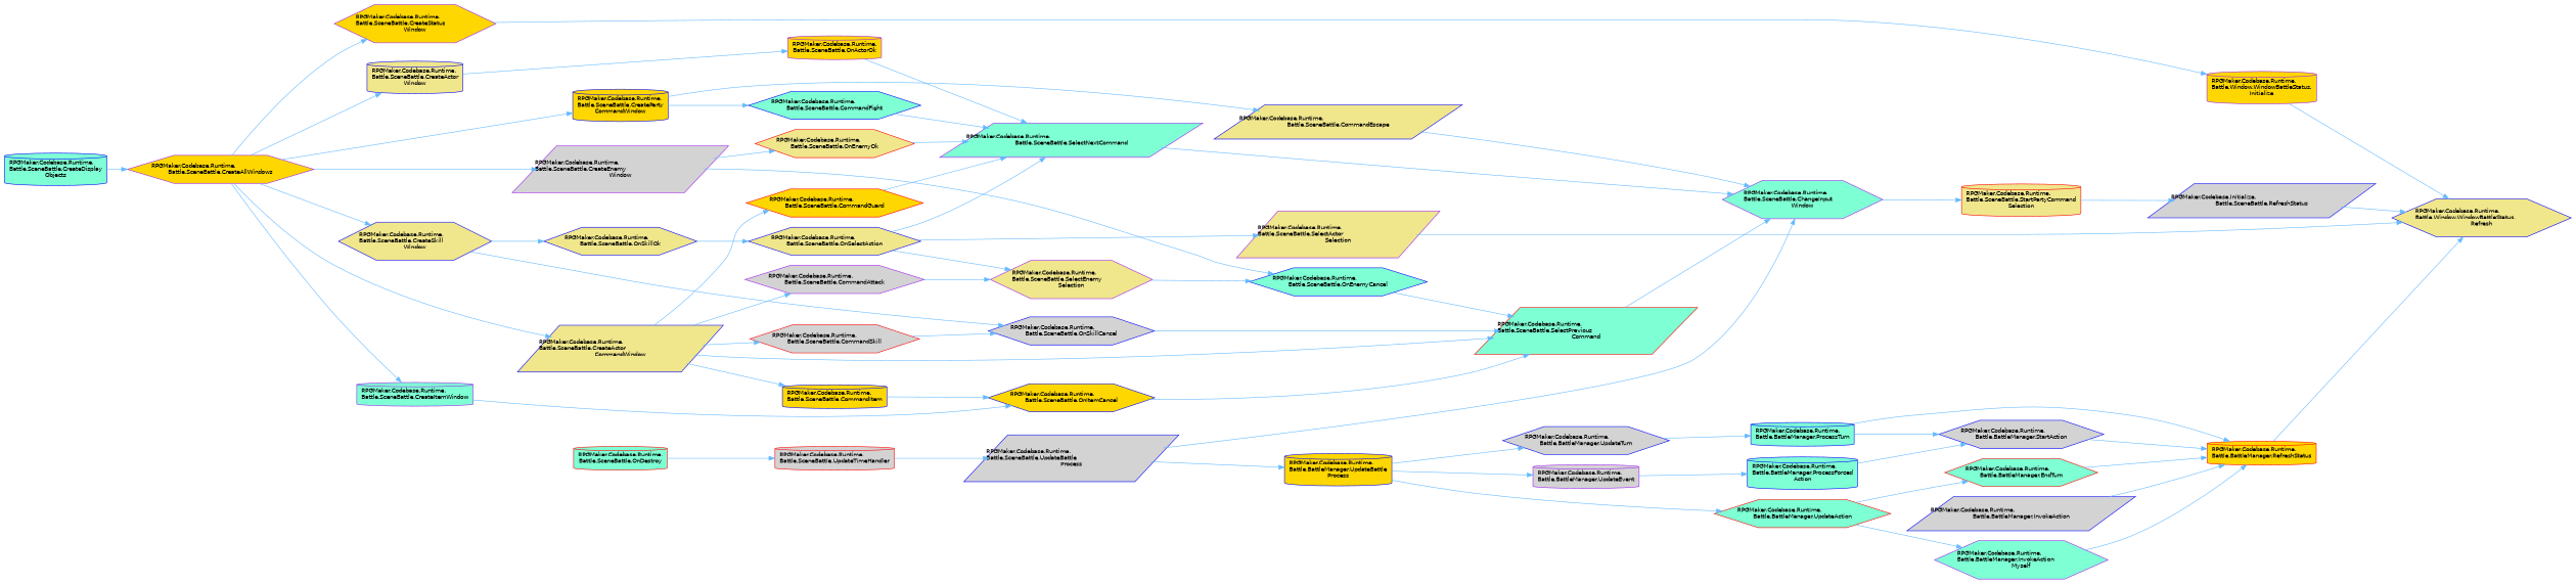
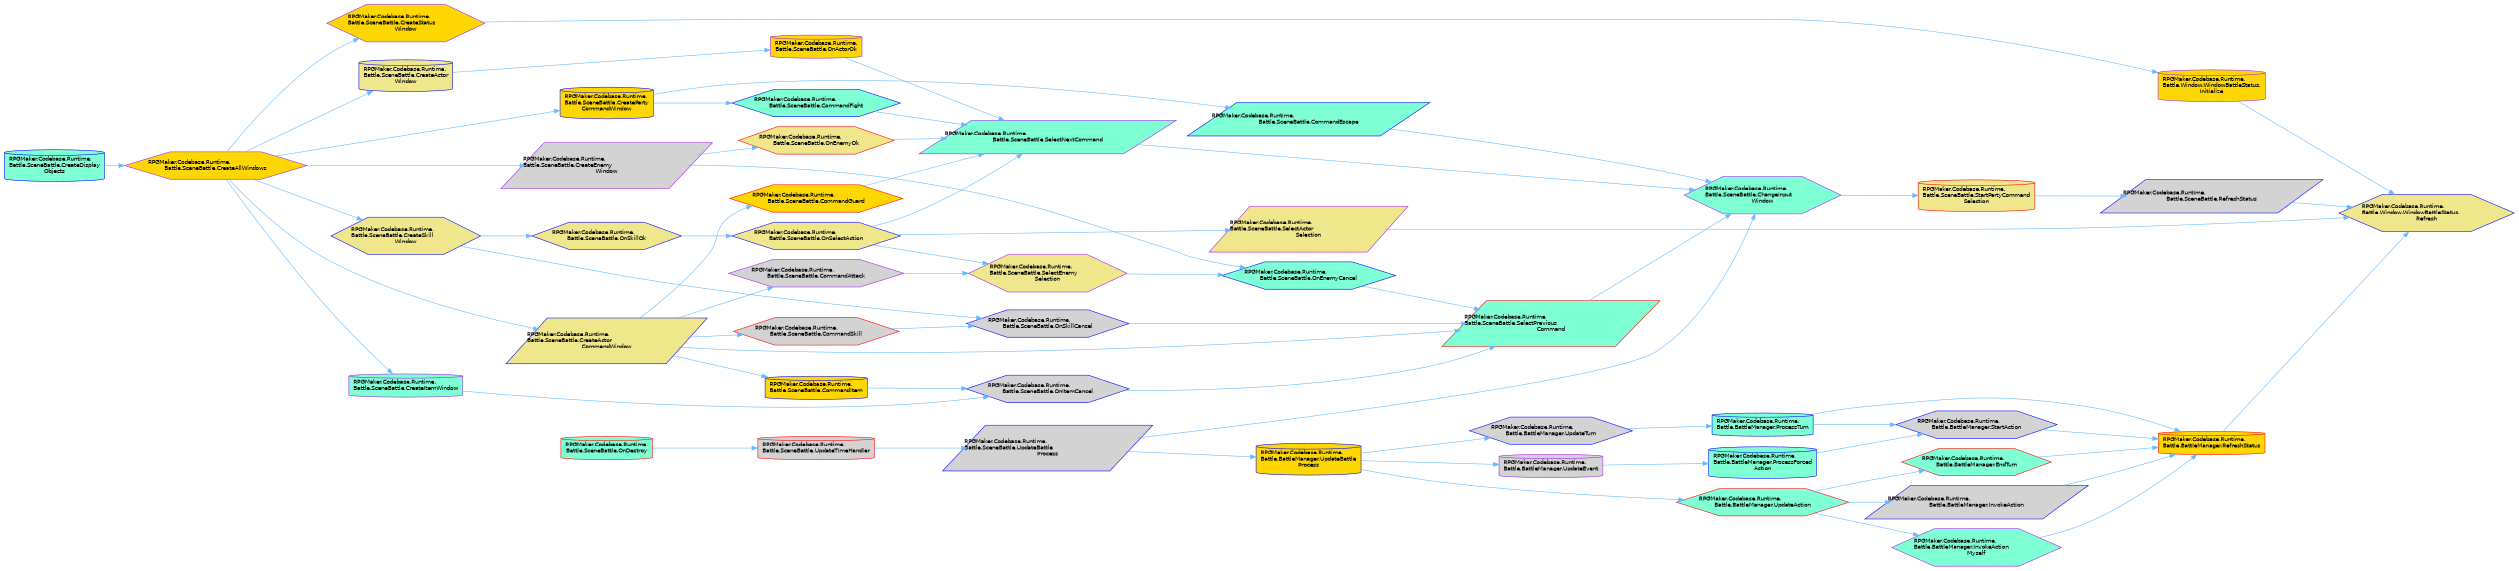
  digraph {
    rankdir=RL
    node [color=blue fillcolor=aquamarine fontname=Helvetica fontsize=10 shape=hexagon style=filled]
    edge [color=steelblue1 dir=back fontname=Helvetica fontsize=10 labelfontname=Helvetica labelfontsize=10 style=solid]
    n1 [fillcolor=khaki fontcolor=black height=0.2 label="RPGMaker.Codebase.Runtime.\lBattle.Window.WindowBattleStatus.\lRefresh" width=0.4]
    n2 [color=purple fillcolor=gold height=0.2 label="RPGMaker.Codebase.Runtime.\lBattle.Window.WindowBattleStatus.\lInitialize" shape=cylinder width=0.4]
    n3 [color=red fillcolor=gold height=0.2 label="RPGMaker.Codebase.Runtime.\lBattle.BattleManager.RefreshStatus" shape=cylinder width=0.4]
-   n4 [fillcolor=lightgrey height=0.2 label="RPGMaker.Codebase.Initialize.\lBattle.SceneBattle.RefreshStatus" shape=parallelogram width=0.4]
+   n4 [fillcolor=lightgrey height=0.2 label="RPGMaker.Codebase.Runtime.\lBattle.SceneBattle.RefreshStatus" shape=parallelogram width=0.4]
    n5 [color=purple fillcolor=khaki height=0.2 label="RPGMaker.Codebase.Runtime.\lBattle.SceneBattle.SelectActor\lSelection" shape=parallelogram width=0.4]
    n6 [color=purple fillcolor=gold height=0.2 label="RPGMaker.Codebase.Runtime.\lBattle.SceneBattle.CreateStatus\lWindow" width=0.4]
    n7 [color=red height=0.2 label="RPGMaker.Codebase.Runtime.\lBattle.BattleManager.EndTurn" width=0.4]
    n8 [fillcolor=lightgrey height=0.2 label="RPGMaker.Codebase.Runtime.\lBattle.BattleManager.InvokeAction" shape=parallelogram width=0.4]
    n9 [color=purple height=0.2 label="RPGMaker.Codebase.Runtime.\lBattle.BattleManager.InvokeAction\lMyself" width=0.4]
    n10 [height=0.2 label="RPGMaker.Codebase.Runtime.\lBattle.BattleManager.ProcessTurn" shape=cylinder width=0.4]
    n11 [fillcolor=lightgrey height=0.2 label="RPGMaker.Codebase.Runtime.\lBattle.BattleManager.StartAction" width=0.4]
    n12 [color=red fillcolor=khaki height=0.2 label="RPGMaker.Codebase.Runtime.\lBattle.SceneBattle.StartPartyCommand\lSelection" shape=cylinder width=0.4]
    n13 [fillcolor=khaki height=0.2 label="RPGMaker.Codebase.Runtime.\lBattle.SceneBattle.OnSelectAction" width=0.4]
    n14 [color=purple fillcolor=gold height=0.2 label="RPGMaker.Codebase.Runtime.\lBattle.SceneBattle.CreateAllWindows" width=0.4]
    n15 [height=0.2 label="RPGMaker.Codebase.Runtime.\lBattle.SceneBattle.CreateDisplay\lObjects" shape=cylinder width=0.4]
    n16 [color=red height=0.2 label="RPGMaker.Codebase.Runtime.\lBattle.BattleManager.UpdateAction" width=0.4]
    n17 [fillcolor=lightgrey height=0.2 label="RPGMaker.Codebase.Runtime.\lBattle.BattleManager.UpdateTurn" width=0.4]
    n18 [height=0.2 label="RPGMaker.Codebase.Runtime.\lBattle.BattleManager.ProcessForced\lAction" shape=cylinder width=0.4]
    n19 [fillcolor=gold height=0.2 label="RPGMaker.Codebase.Runtime.\lBattle.BattleManager.UpdateBattle\lProcess" shape=cylinder width=0.4]
    n20 [fillcolor=lightgrey height=0.2 label="RPGMaker.Codebase.Runtime.\lBattle.SceneBattle.UpdateBattle\lProcess" shape=parallelogram width=0.4]
    n21 [color=red fillcolor=lightgrey height=0.2 label="RPGMaker.Codebase.Runtime.\lBattle.SceneBattle.UpdateTimeHandler" shape=cylinder width=0.4]
    n22 [color=red height=0.2 label="RPGMaker.Codebase.Runtime.\lBattle.SceneBattle.OnDestroy" shape=cylinder width=0.4]
    n23 [color=purple fillcolor=lightgrey height=0.2 label="RPGMaker.Codebase.Runtime.\lBattle.BattleManager.UpdateEvent" shape=cylinder width=0.4]
    n24 [color=purple height=0.2 label="RPGMaker.Codebase.Runtime.\lBattle.SceneBattle.ChangeInput\lWindow" width=0.4]
-   n25 [fillcolor=khaki height=0.2 label="RPGMaker.Codebase.Runtime.\lBattle.SceneBattle.CommandEscape" shape=parallelogram width=0.4]
+   n25 [height=0.2 label="RPGMaker.Codebase.Runtime.\lBattle.SceneBattle.CommandEscape" shape=parallelogram width=0.4]
    n26 [color=purple height=0.2 label="RPGMaker.Codebase.Runtime.\lBattle.SceneBattle.SelectNextCommand" shape=parallelogram width=0.4]
    n27 [color=red height=0.2 label="RPGMaker.Codebase.Runtime.\lBattle.SceneBattle.SelectPrevious\lCommand" shape=parallelogram width=0.4]
    n28 [fillcolor=gold height=0.2 label="RPGMaker.Codebase.Runtime.\lBattle.SceneBattle.CreateParty\lCommandWindow" shape=cylinder width=0.4]
    n29 [height=0.2 label="RPGMaker.Codebase.Runtime.\lBattle.SceneBattle.CommandFight" width=0.4]
    n30 [color=red fillcolor=gold height=0.2 label="RPGMaker.Codebase.Runtime.\lBattle.SceneBattle.CommandGuard" width=0.4]
    n31 [color=purple fillcolor=gold height=0.2 label="RPGMaker.Codebase.Runtime.\lBattle.SceneBattle.OnActorOk" shape=cylinder width=0.4]
    n32 [color=red fillcolor=khaki height=0.2 label="RPGMaker.Codebase.Runtime.\lBattle.SceneBattle.OnEnemyOk" width=0.4]
    n33 [fillcolor=khaki height=0.2 label="RPGMaker.Codebase.Runtime.\lBattle.SceneBattle.CreateActor\lCommandWindow" shape=parallelogram width=0.4]
    n34 [height=0.2 label="RPGMaker.Codebase.Runtime.\lBattle.SceneBattle.OnEnemyCancel" width=0.4]
-   n35 [fillcolor=gold height=0.2 label="RPGMaker.Codebase.Runtime.\lBattle.SceneBattle.OnItemCancel" width=0.4]
+   n35 [fillcolor=lightgrey height=0.2 label="RPGMaker.Codebase.Runtime.\lBattle.SceneBattle.OnItemCancel" width=0.4]
    n36 [fillcolor=lightgrey height=0.2 label="RPGMaker.Codebase.Runtime.\lBattle.SceneBattle.OnSkillCancel" width=0.4]
    n37 [fillcolor=khaki height=0.2 label="RPGMaker.Codebase.Runtime.\lBattle.SceneBattle.CreateActor\lWindow" shape=cylinder width=0.4]
    n38 [color=purple fillcolor=lightgrey height=0.2 label="RPGMaker.Codebase.Runtime.\lBattle.SceneBattle.CreateEnemy\lWindow" shape=parallelogram width=0.4]
    n39 [fillcolor=khaki height=0.2 label="RPGMaker.Codebase.Runtime.\lBattle.SceneBattle.OnSkillOk" width=0.4]
    n40 [fillcolor=khaki height=0.2 label="RPGMaker.Codebase.Runtime.\lBattle.SceneBattle.CreateSkill\lWindow" width=0.4]
    n41 [color=purple height=0.2 label="RPGMaker.Codebase.Runtime.\lBattle.SceneBattle.CreateItemWindow" shape=cylinder width=0.4]
    n42 [color=purple fillcolor=khaki height=0.2 label="RPGMaker.Codebase.Runtime.\lBattle.SceneBattle.SelectEnemy\lSelection" width=0.4]
    n43 [fillcolor=gold height=0.2 label="RPGMaker.Codebase.Runtime.\lBattle.SceneBattle.CommandItem" shape=cylinder width=0.4]
    n44 [color=red fillcolor=lightgrey height=0.2 label="RPGMaker.Codebase.Runtime.\lBattle.SceneBattle.CommandSkill" width=0.4]
    n45 [color=purple fillcolor=lightgrey height=0.2 label="RPGMaker.Codebase.Runtime.\lBattle.SceneBattle.CommandAttack" width=0.4]
    n1 -> n2
    n1 -> n3
    n1 -> n4
    n1 -> n5
    n2 -> n6
    n3 -> n7
    n3 -> n8
    n3 -> n9
    n3 -> n10
    n3 -> n11
    n4 -> n12
    n5 -> n13
    n6 -> n14
    n7 -> n16
+   n8 -> n16
    n9 -> n16
    n10 -> n17
    n11 -> n10
    n11 -> n18
    n12 -> n24
    n13 -> n39
    n14 -> n15
    n16 -> n19
    n17 -> n19
    n18 -> n23
    n19 -> n20
    n20 -> n21
    n21 -> n22
    n23 -> n19
    n24 -> n20
    n24 -> n25
    n24 -> n26
    n24 -> n27
    n25 -> n28
    n26 -> n13
    n26 -> n29
    n26 -> n30
    n26 -> n31
    n26 -> n32
    n27 -> n33
    n27 -> n34
    n27 -> n35
    n27 -> n36
    n28 -> n14
    n29 -> n28
    n30 -> n33
    n31 -> n37
    n32 -> n38
    n33 -> n14
    n34 -> n38
    n34 -> n42
    n35 -> n41
    n35 -> n43
    n36 -> n40
    n36 -> n44
    n37 -> n14
    n38 -> n14
    n39 -> n40
    n40 -> n14
    n41 -> n14
    n42 -> n13
    n42 -> n45
    n43 -> n33
    n44 -> n33
    n45 -> n33
  }
